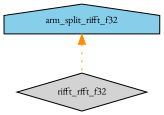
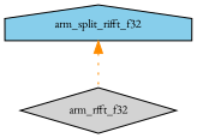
  digraph {
    rankdir=TB
    fontname="EB Garamond"
    node [color=black fontname="EB Garamond" fontsize=10 style=filled]
    n1 [fillcolor=skyblue fontcolor=black height=0.2 label=arm_split_rifft_f32 shape=house width=0.4]
-   n2 [fillcolor=lightgrey height=0.2 label=rifft_rfft_f32 shape=diamond width=0.4]
+   n2 [fillcolor=lightgrey height=0.2 label=arm_rfft_f32 shape=diamond width=0.4]
    n1 -> n2 [color=darkorange dir=back fontname="EB Garamond" fontsize=10 labelfontname=Helvetica labelfontsize=10 style=dotted]
  }
